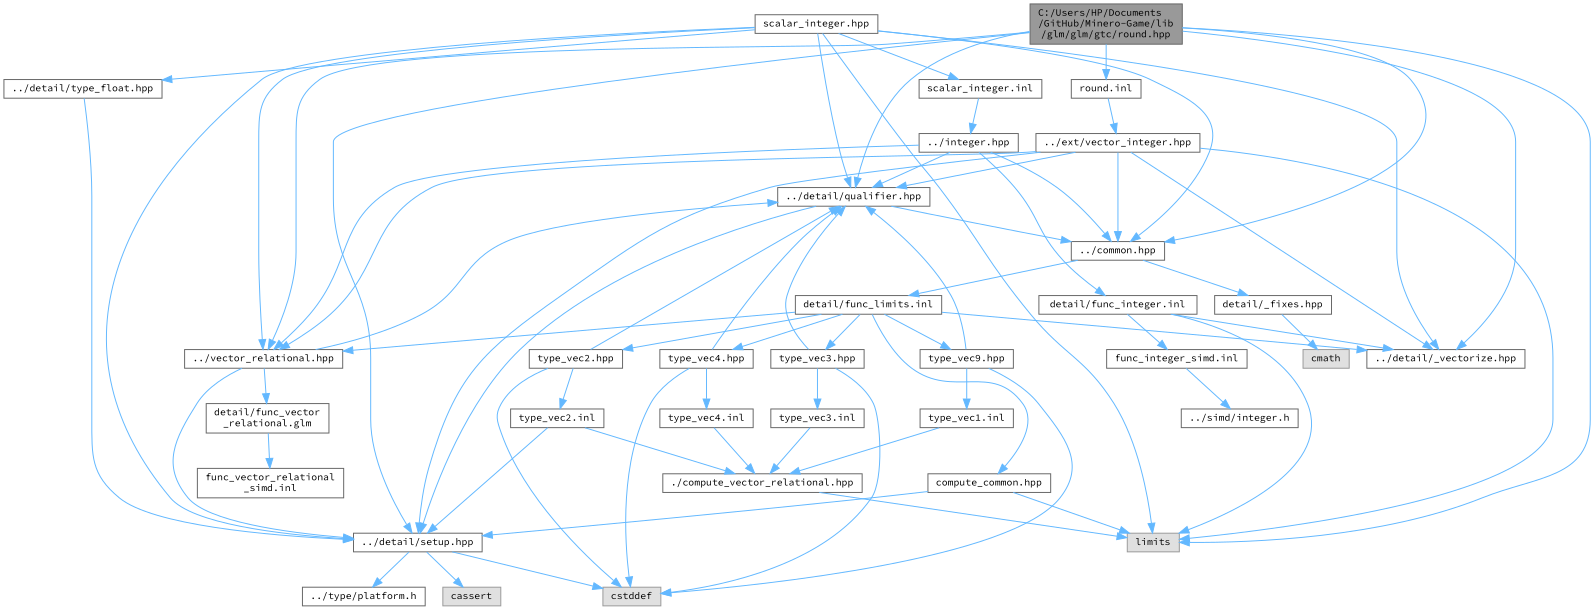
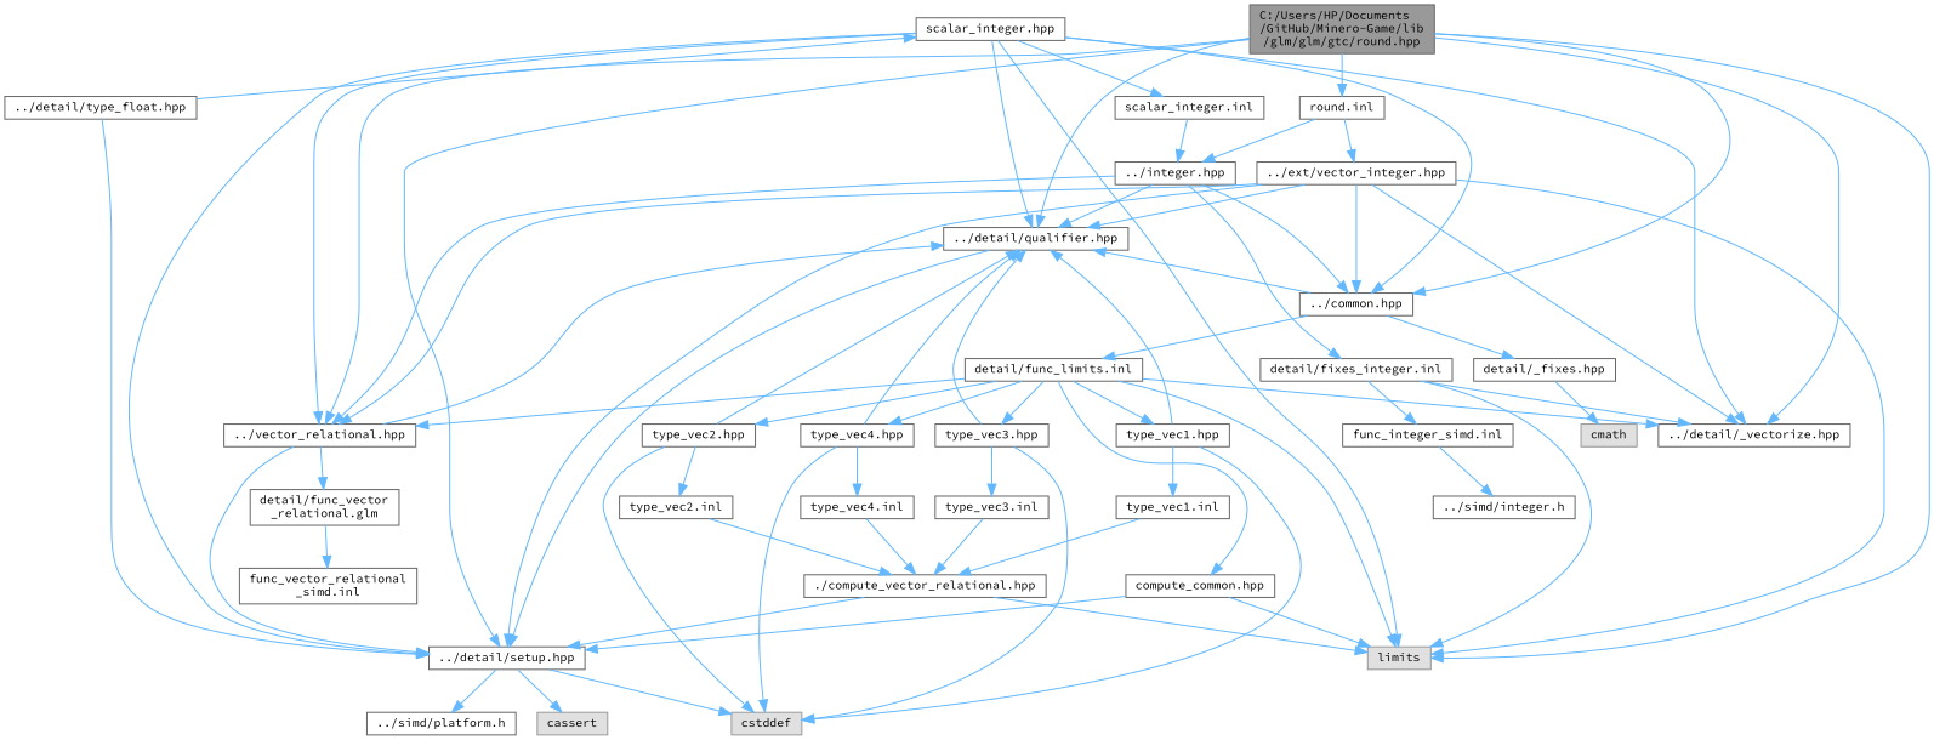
  digraph {
    fontname="Source Code Pro"
    node [color=grey40 fillcolor=white fontname="Source Code Pro" fontsize=10 shape=box style=filled]
    edge [color=steelblue1 fontname="Source Code Pro" fontsize=10 labelfontname=Helvetica labelfontsize=10 style=solid]
    n1 [color=gray40 fillcolor=grey60 fontcolor=black height=0.2 label="C:/Users/HP/Documents\l/GitHub/Minero-Game/lib\l/glm/glm/gtc/round.hpp" width=0.4]
    n2 [height=0.2 label="../detail/setup.hpp" width=0.4]
    n3 [height=0.2 label="../detail/qualifier.hpp" width=0.4]
    n4 [height=0.2 label="../detail/_vectorize.hpp" width=0.4]
    n5 [height=0.2 label="../vector_relational.hpp" width=0.4]
    n6 [height=0.2 label="../common.hpp" width=0.4]
    n7 [color=grey60 fillcolor="#E0E0E0" height=0.2 label=limits width=0.4]
    n8 [height=0.2 label="round.inl" width=0.4]
    n9 [color=grey60 fillcolor="#E0E0E0" height=0.2 label=cassert width=0.4]
    n10 [color=grey60 fillcolor="#E0E0E0" height=0.2 label=cstddef width=0.4]
-   n11 [height=0.2 label="../type/platform.h" width=0.4]
+   n11 [height=0.2 label="../simd/platform.h" width=0.4]
    n12 [height=0.2 label="detail/func_vector\l_relational.glm" width=0.4]
    n13 [height=0.2 label="detail/_fixes.hpp" width=0.4]
    n14 [height=0.2 label="detail/func_limits.inl" width=0.4]
    n15 [height=0.2 label="../integer.hpp" width=0.4]
    n16 [height=0.2 label="../ext/vector_integer.hpp" width=0.4]
    n17 [height=0.2 label="func_vector_relational\l_simd.inl" width=0.4]
    n18 [color=grey60 fillcolor="#E0E0E0" height=0.2 label=cmath width=0.4]
    n19 [height=0.2 label="compute_common.hpp" width=0.4]
-   n20 [height=0.2 label="type_vec9.hpp" width=0.4]
+   n20 [height=0.2 label="type_vec1.hpp" width=0.4]
    n21 [height=0.2 label="type_vec2.hpp" width=0.4]
    n22 [height=0.2 label="type_vec3.hpp" width=0.4]
    n23 [height=0.2 label="type_vec4.hpp" width=0.4]
    n24 [height=0.2 label="type_vec1.inl" width=0.4]
    n25 [height=0.2 label="type_vec2.inl" width=0.4]
    n26 [height=0.2 label="type_vec3.inl" width=0.4]
    n27 [height=0.2 label="type_vec4.inl" width=0.4]
    n28 [height=0.2 label="./compute_vector_relational.hpp" width=0.4]
-   n29 [height=0.2 label="detail/func_integer.inl" width=0.4]
+   n29 [height=0.2 label="detail/fixes_integer.inl" width=0.4]
    n30 [height=0.2 label="func_integer_simd.inl" width=0.4]
    n31 [height=0.2 label="../simd/integer.h" width=0.4]
    n32 [height=0.2 label="scalar_integer.hpp" width=0.4]
    n33 [height=0.2 label="../detail/type_float.hpp" width=0.4]
    n34 [height=0.2 label="scalar_integer.inl" width=0.4]
    n1 -> n2
    n1 -> n3
    n1 -> n4
    n1 -> n5
    n1 -> n6
    n1 -> n7
    n1 -> n8
    n2 -> n9
    n2 -> n10
    n2 -> n11
    n3 -> n2
    n5 -> n2
    n5 -> n3
    n5 -> n12
-   n3 -> n6
+   n6 -> n3
    n6 -> n13
    n6 -> n14
+   n8 -> n15
    n8 -> n16
    n12 -> n17
    n13 -> n18
    n14 -> n4
    n14 -> n5
+   n14 -> n7
    n14 -> n19
    n14 -> n20
    n14 -> n21
    n14 -> n22
    n14 -> n23
    n15 -> n3
    n15 -> n5
    n15 -> n6
    n15 -> n29
    n16 -> n2
    n16 -> n3
    n16 -> n4
    n16 -> n5
    n16 -> n6
    n16 -> n7
    n19 -> n2
    n19 -> n7
    n20 -> n3
    n20 -> n10
    n20 -> n24
    n21 -> n3
    n21 -> n10
    n21 -> n25
    n22 -> n3
    n22 -> n10
    n22 -> n26
    n23 -> n3
    n23 -> n10
    n23 -> n27
    n24 -> n28
    n25 -> n28
    n26 -> n28
    n27 -> n28
-   n25 -> n2
+   n28 -> n2
    n28 -> n7
    n29 -> n4
    n29 -> n7
    n29 -> n30
    n30 -> n31
    n32 -> n2
    n32 -> n3
    n32 -> n4
    n32 -> n5
    n32 -> n6
    n32 -> n7
-   n32 -> n33
+   n33 -> n32
    n32 -> n34
    n33 -> n2
    n34 -> n15
  }
